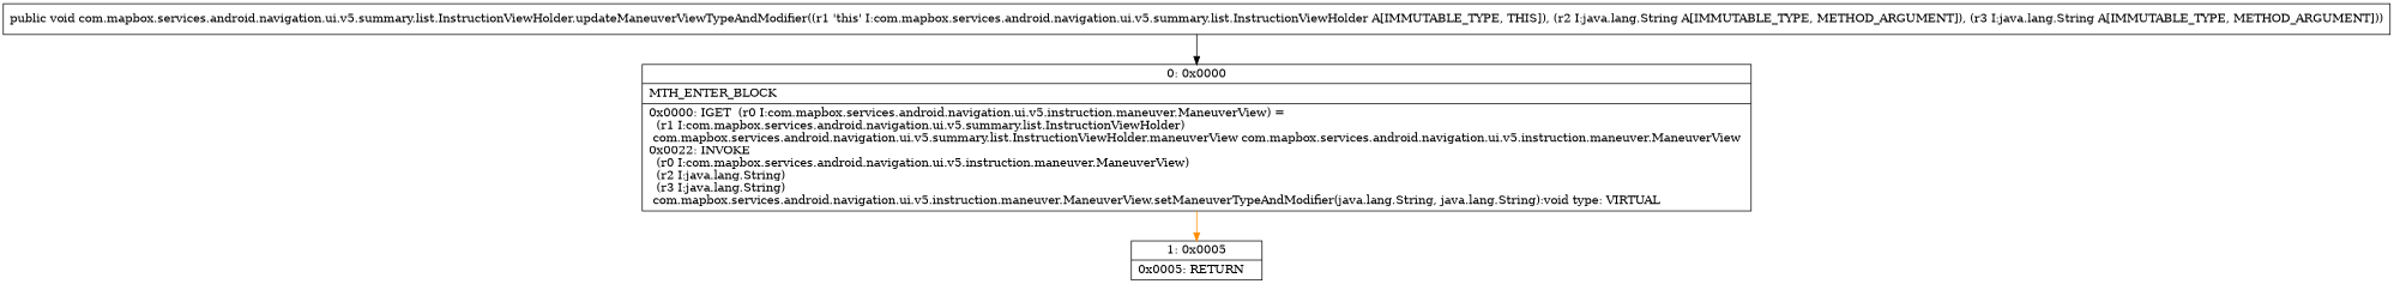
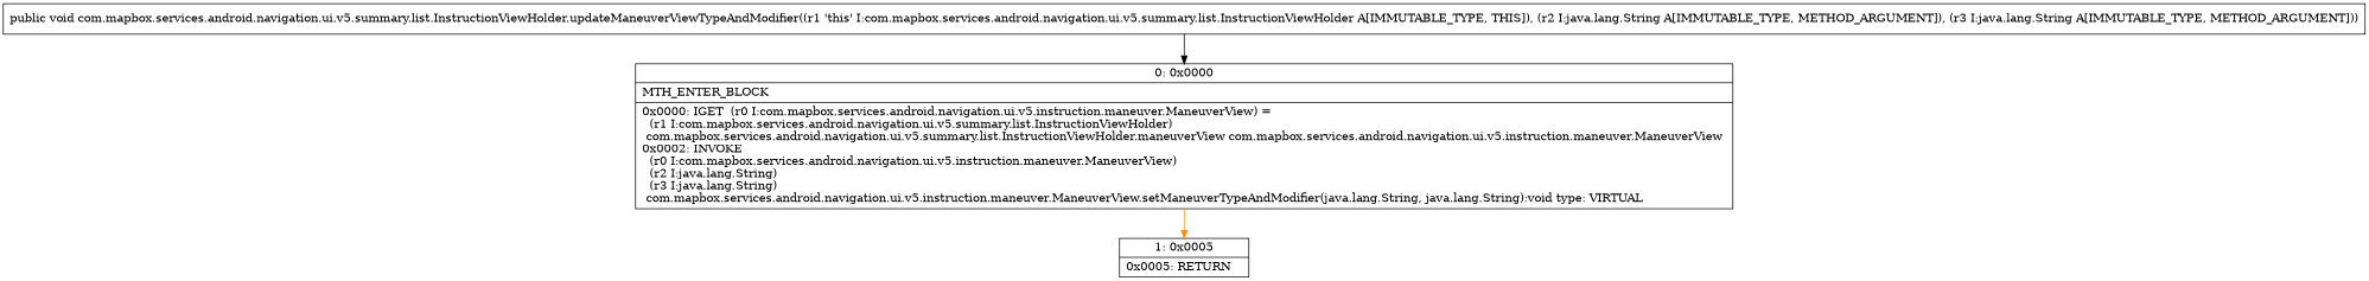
  digraph {
    node [shape=record]
    edge [style=solid arrowhead=normal]
-   n1 [label="{0\:\ 0x0000|MTH_ENTER_BLOCK\l|0x0000: IGET  (r0 I:com.mapbox.services.android.navigation.ui.v5.instruction.maneuver.ManeuverView) = \l  (r1 I:com.mapbox.services.android.navigation.ui.v5.summary.list.InstructionViewHolder)\l com.mapbox.services.android.navigation.ui.v5.summary.list.InstructionViewHolder.maneuverView com.mapbox.services.android.navigation.ui.v5.instruction.maneuver.ManeuverView \l0x0022: INVOKE  \l  (r0 I:com.mapbox.services.android.navigation.ui.v5.instruction.maneuver.ManeuverView)\l  (r2 I:java.lang.String)\l  (r3 I:java.lang.String)\l com.mapbox.services.android.navigation.ui.v5.instruction.maneuver.ManeuverView.setManeuverTypeAndModifier(java.lang.String, java.lang.String):void type: VIRTUAL \l}"]
+   n1 [label="{0\:\ 0x0000|MTH_ENTER_BLOCK\l|0x0000: IGET  (r0 I:com.mapbox.services.android.navigation.ui.v5.instruction.maneuver.ManeuverView) = \l  (r1 I:com.mapbox.services.android.navigation.ui.v5.summary.list.InstructionViewHolder)\l com.mapbox.services.android.navigation.ui.v5.summary.list.InstructionViewHolder.maneuverView com.mapbox.services.android.navigation.ui.v5.instruction.maneuver.ManeuverView \l0x0002: INVOKE  \l  (r0 I:com.mapbox.services.android.navigation.ui.v5.instruction.maneuver.ManeuverView)\l  (r2 I:java.lang.String)\l  (r3 I:java.lang.String)\l com.mapbox.services.android.navigation.ui.v5.instruction.maneuver.ManeuverView.setManeuverTypeAndModifier(java.lang.String, java.lang.String):void type: VIRTUAL \l}"]
    n2 [label="{1\:\ 0x0005|0x0005: RETURN   \l}"]
    n3 [label="{public void com.mapbox.services.android.navigation.ui.v5.summary.list.InstructionViewHolder.updateManeuverViewTypeAndModifier((r1 'this' I:com.mapbox.services.android.navigation.ui.v5.summary.list.InstructionViewHolder A[IMMUTABLE_TYPE, THIS]), (r2 I:java.lang.String A[IMMUTABLE_TYPE, METHOD_ARGUMENT]), (r3 I:java.lang.String A[IMMUTABLE_TYPE, METHOD_ARGUMENT])) }"]
    n1 -> n2 [color=darkorange]
    n3 -> n1 [color=black]
  }
